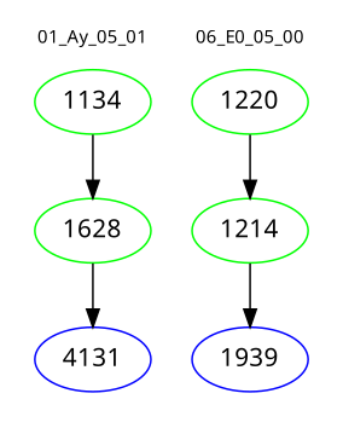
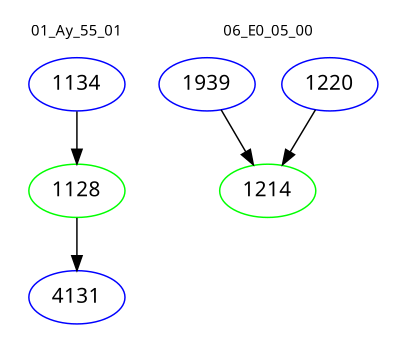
  digraph {
    fontname="Noto Sans"
    node [color=blue fontname="Noto Sans"]
    edge [color=black fontname="Noto Sans"]
-   n1 [color=green label=1134]
-   n2 [color=green label=1628]
+   n1 [label=1134]
+   n2 [color=green label=1128]
    n3 [label=4131]
-   n4 [color=green label=1220]
+   n4 [label=1220]
    n5 [color=green label=1214]
    n6 [label=1939]
    subgraph cluster_1 {
      color=white
      fontsize=10
-     label="01_Ay_05_01"
+     label="01_Ay_55_01"
      n1
      n2
      n3
    }
    subgraph cluster_2 {
      color=white
      fontsize=10
      label="06_E0_05_00"
      n4
      n5
      n6
    }
    n1 -> n2
    n2 -> n3
    n4 -> n5
-   n5 -> n6
+   n6 -> n5
  }
